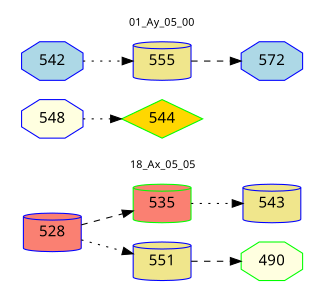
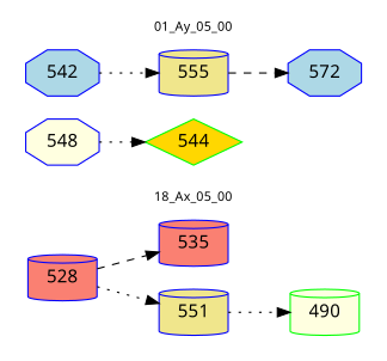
  digraph {
    fontname="Noto Sans"
    rankdir=LR
    node [color=blue fillcolor=khaki fontname="Noto Sans" shape=cylinder style=filled]
    edge [color=black fontname="Noto Sans" style=dotted]
    n1 [fillcolor=salmon label=528]
    n2 [label=551]
-   n3 [color=green fillcolor=salmon label=535]
-   n4 [color=green fillcolor=lightyellow label=490 shape=octagon]
-   n5 [label=543]
+   n3 [fillcolor=salmon label=535]
+   n4 [color=green fillcolor=lightyellow label=490]
    n6 [fillcolor=lightblue label=542 shape=octagon]
    n7 [fillcolor=lightyellow label=548 shape=octagon]
    n8 [label=555]
    n9 [color=green fillcolor=gold label=544 shape=diamond]
    n10 [fillcolor=lightblue label=572 shape=octagon]
    subgraph cluster_1 {
      color=white
      fontsize=10
-     label="18_Ax_05_05"
+     label="18_Ax_05_00"
      n1
      n2
      n3
      n4
-     n5
    }
    subgraph cluster_2 {
      color=white
      fontsize=10
      label="01_Ay_05_00"
      n6
      n7
      n8
      n9
      n10
    }
    n1 -> n2
    n1 -> n3 [style=dashed]
-   n2 -> n4 [style=dashed]
-   n3 -> n5
+   n2 -> n4
    n6 -> n8
    n7 -> n9
    n8 -> n10 [style=dashed]
  }
